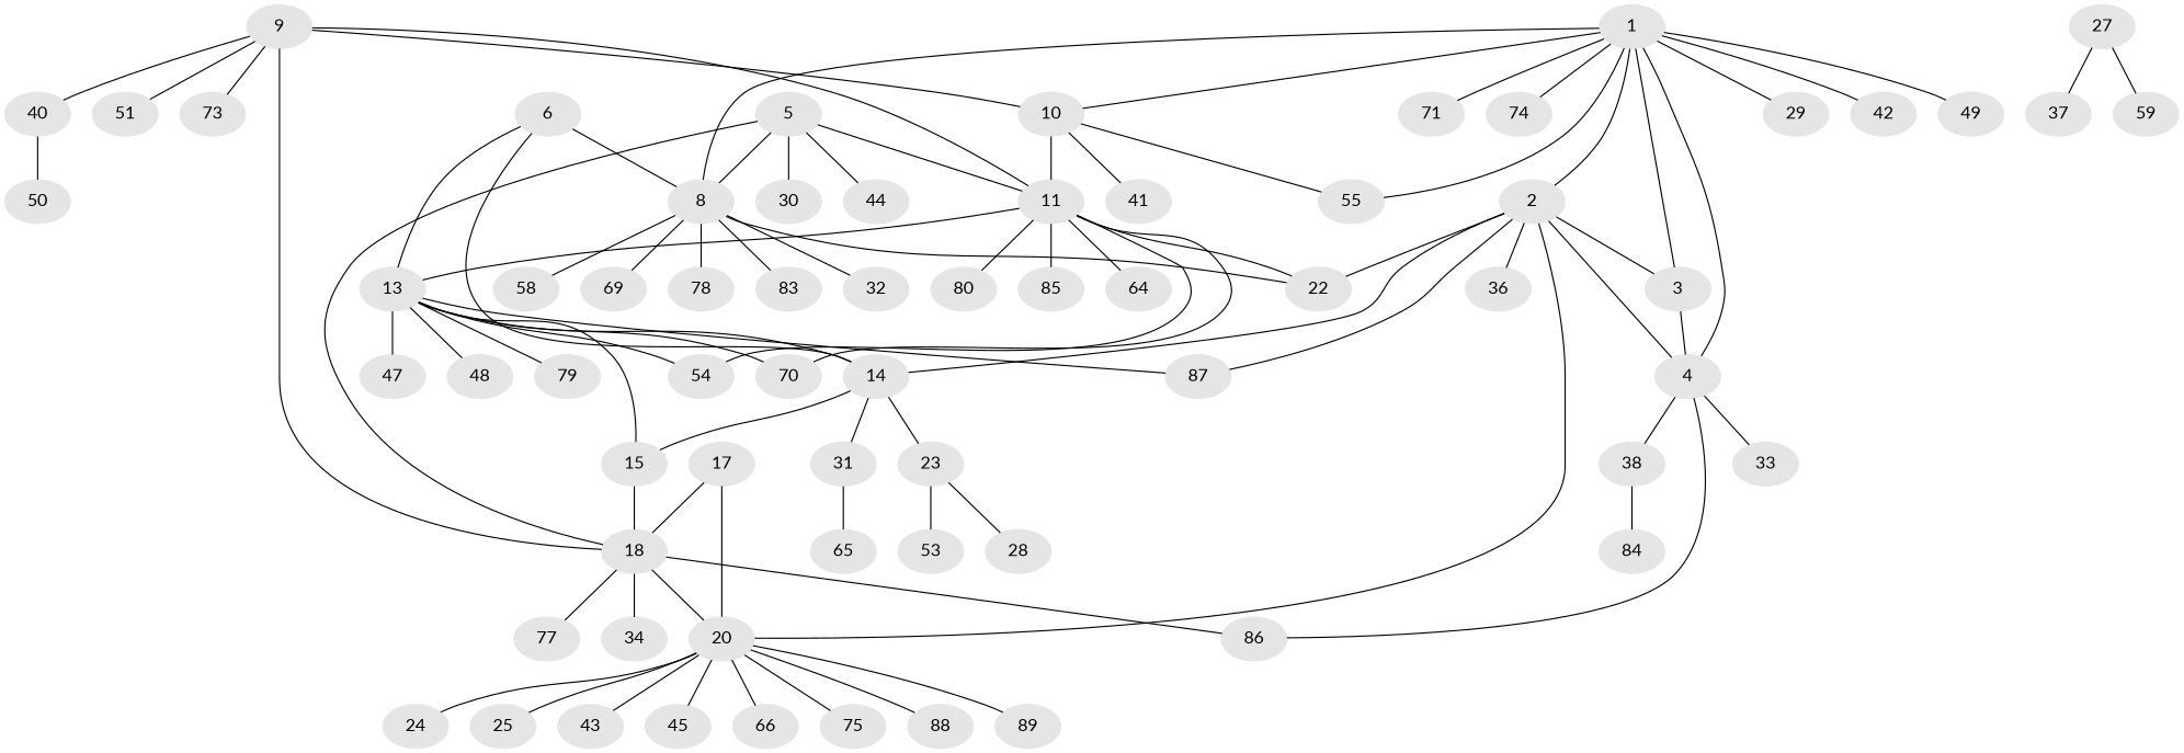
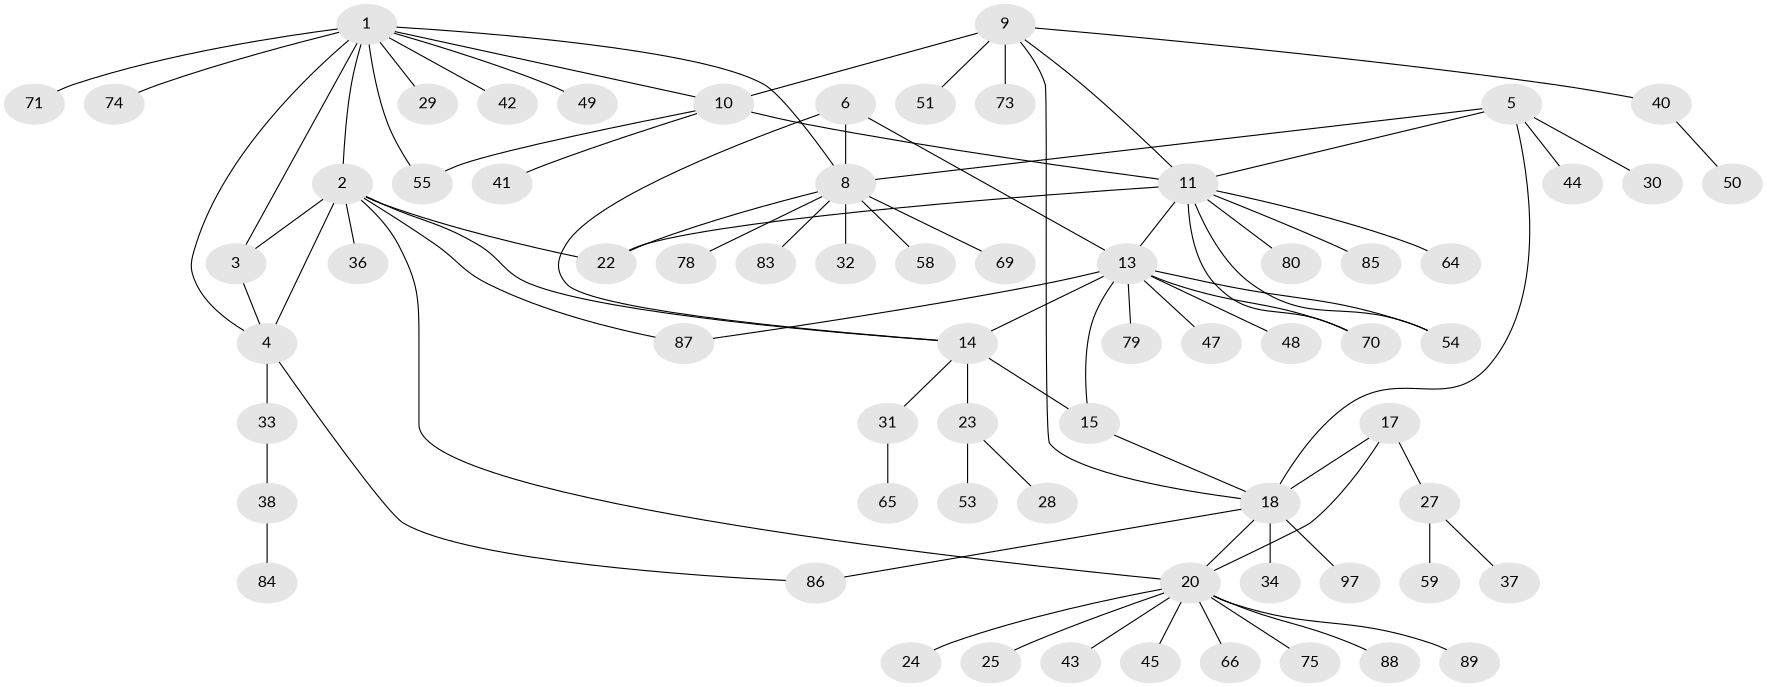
  graph {
    fontname=Lato
    node [color=gray90 fontname=Lato style=filled]
    edge [fontname=Lato]
    1 [super="+67"]
    2 [super="+52"]
    3
    4 [super="+63"]
    8 [super="+81"]
    10 [super="+12"]
    29
    42
    49
    55
    71
    74
    14 [super="+72"]
    20 [super="+21"]
    22
    36
    87
    33
    38
    86
    32
    58
    69
    78
    83
    11 [super="+57"]
    41
    15 [super="+35"]
    23 [super="+60"]
    31
    24 [super="+61"]
    25 [super="+76"]
    43
    45 [super="+62"]
    n35 [label=66]
    75 [super="+82"]
    88
    89
    84
    5 [super="+39"]
    18 [super="+26"]
    30 [super="+56"]
    44 [super="+66"]
    6 [super="+7"]
    13 [super="+16"]
    54
    64
    70
    80
    85
    34
-   77
+   77 [label=97]
    47
    48
    79
    9 [super="+46"]
    40
    51
    73
    50
    28
    53
    65
    17 [super="+19"]
    27
    37
    59
    1 -- 2
    1 -- 3
    1 -- 4
    1 -- 8
    1 -- 10
    1 -- 29
    1 -- 42
    1 -- 49
    1 -- 55
    1 -- 71
    1 -- 74
    2 -- 3
    2 -- 4
    2 -- 14
    2 -- 20
    2 -- 22
    2 -- 36
    2 -- 87
    3 -- 4
    4 -- 33
-   4 -- 38
+   33 -- 38
    4 -- 86
    8 -- 22
    8 -- 32
    8 -- 58
    8 -- 69
    8 -- 78
    8 -- 83
    10 -- 55
    10 -- 11 [weight=2]
    10 -- 41
    14 -- 15
    14 -- 23
    14 -- 31
    20 -- 24
    20 -- 25
    20 -- 43
    20 -- 45
    20 -- n35
    20 -- 75
    20 -- 88
    20 -- 89
    38 -- 84
    11 -- 22
    11 -- 13
    11 -- 54
    11 -- 64
    11 -- 70
    11 -- 80
    11 -- 85
    15 -- 18
    23 -- 28
    23 -- 53
    31 -- 65
    5 -- 8
    5 -- 11
    5 -- 18
    5 -- 30
    5 -- 44
    18 -- 20
    18 -- 86
    18 -- 34
    18 -- 77
    6 -- 8 [weight=2]
    6 -- 14
    6 -- 13
    13 -- 14 [weight=2]
    13 -- 87
    13 -- 15 [weight=2]
    13 -- 54
    13 -- 70
    13 -- 47
    13 -- 48
    13 -- 79
    9 -- 10 [weight=2]
    9 -- 11
    9 -- 18
    9 -- 40
    9 -- 51
    9 -- 73
    40 -- 50
    17 -- 20 [weight=2]
    17 -- 18 [weight=2]
+   17 -- 27
    27 -- 37
    27 -- 59
  }
